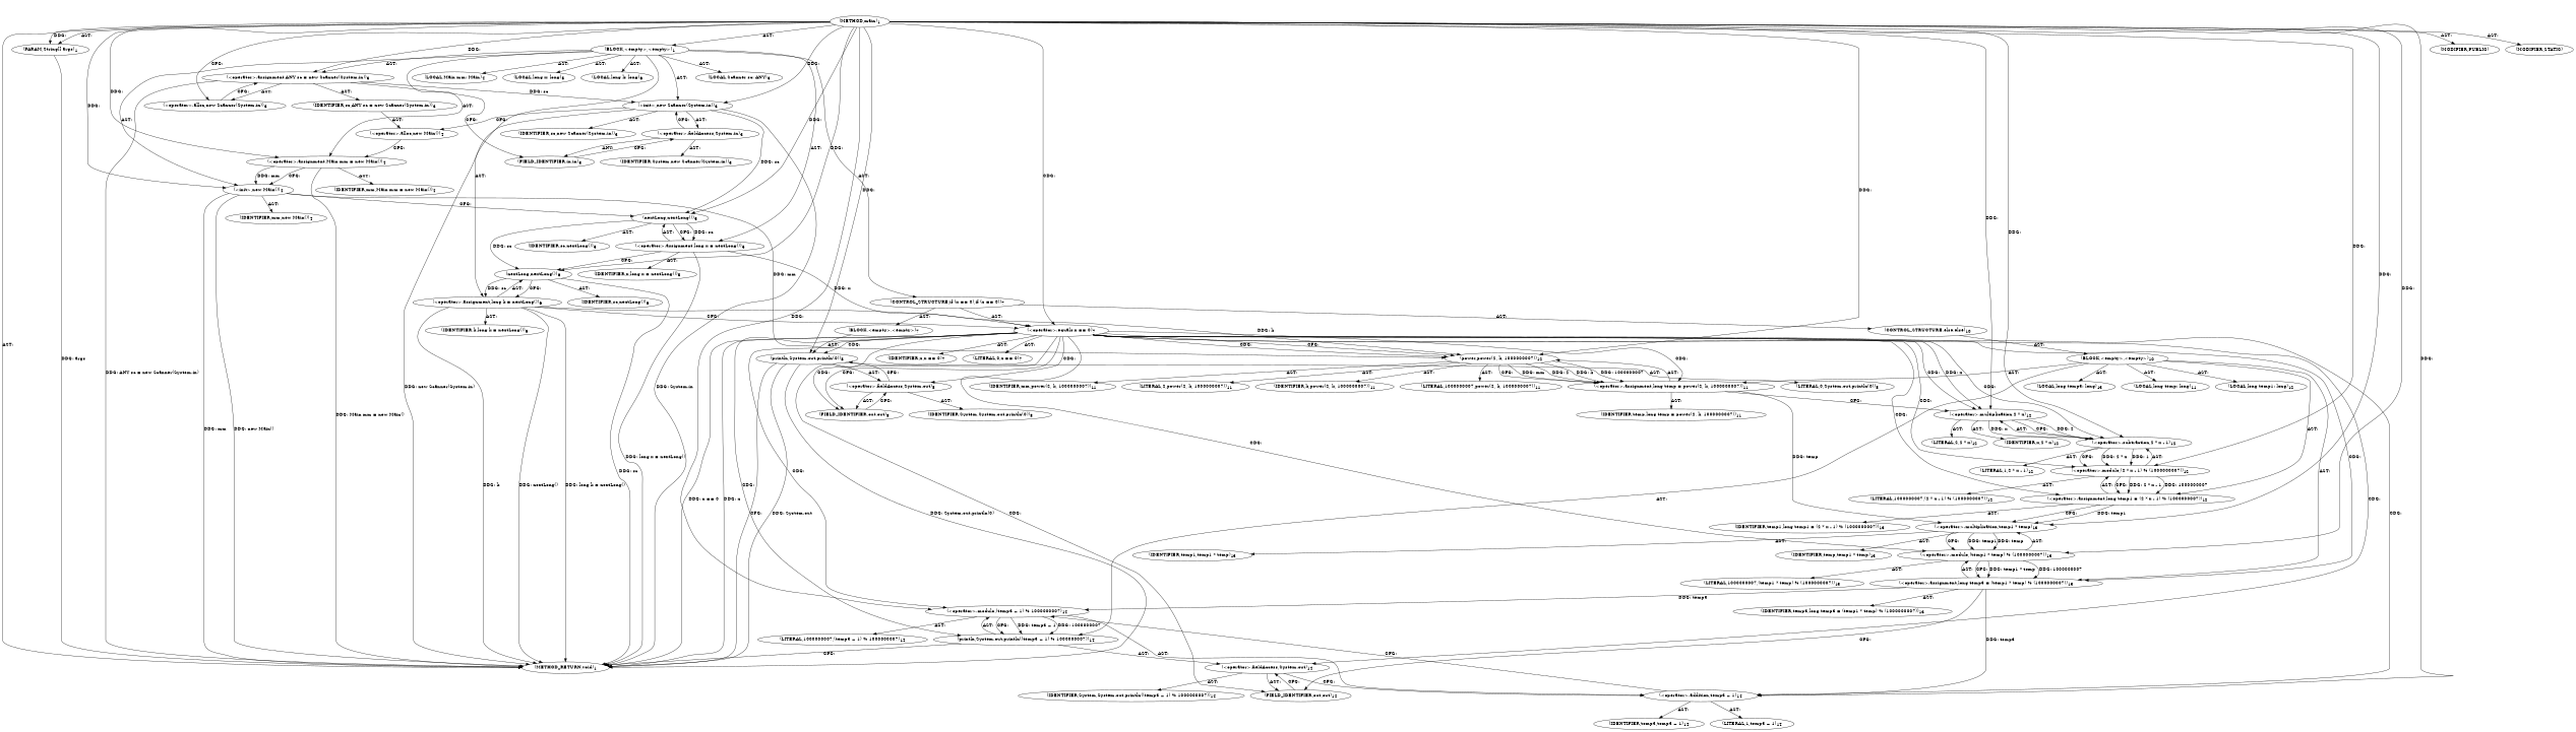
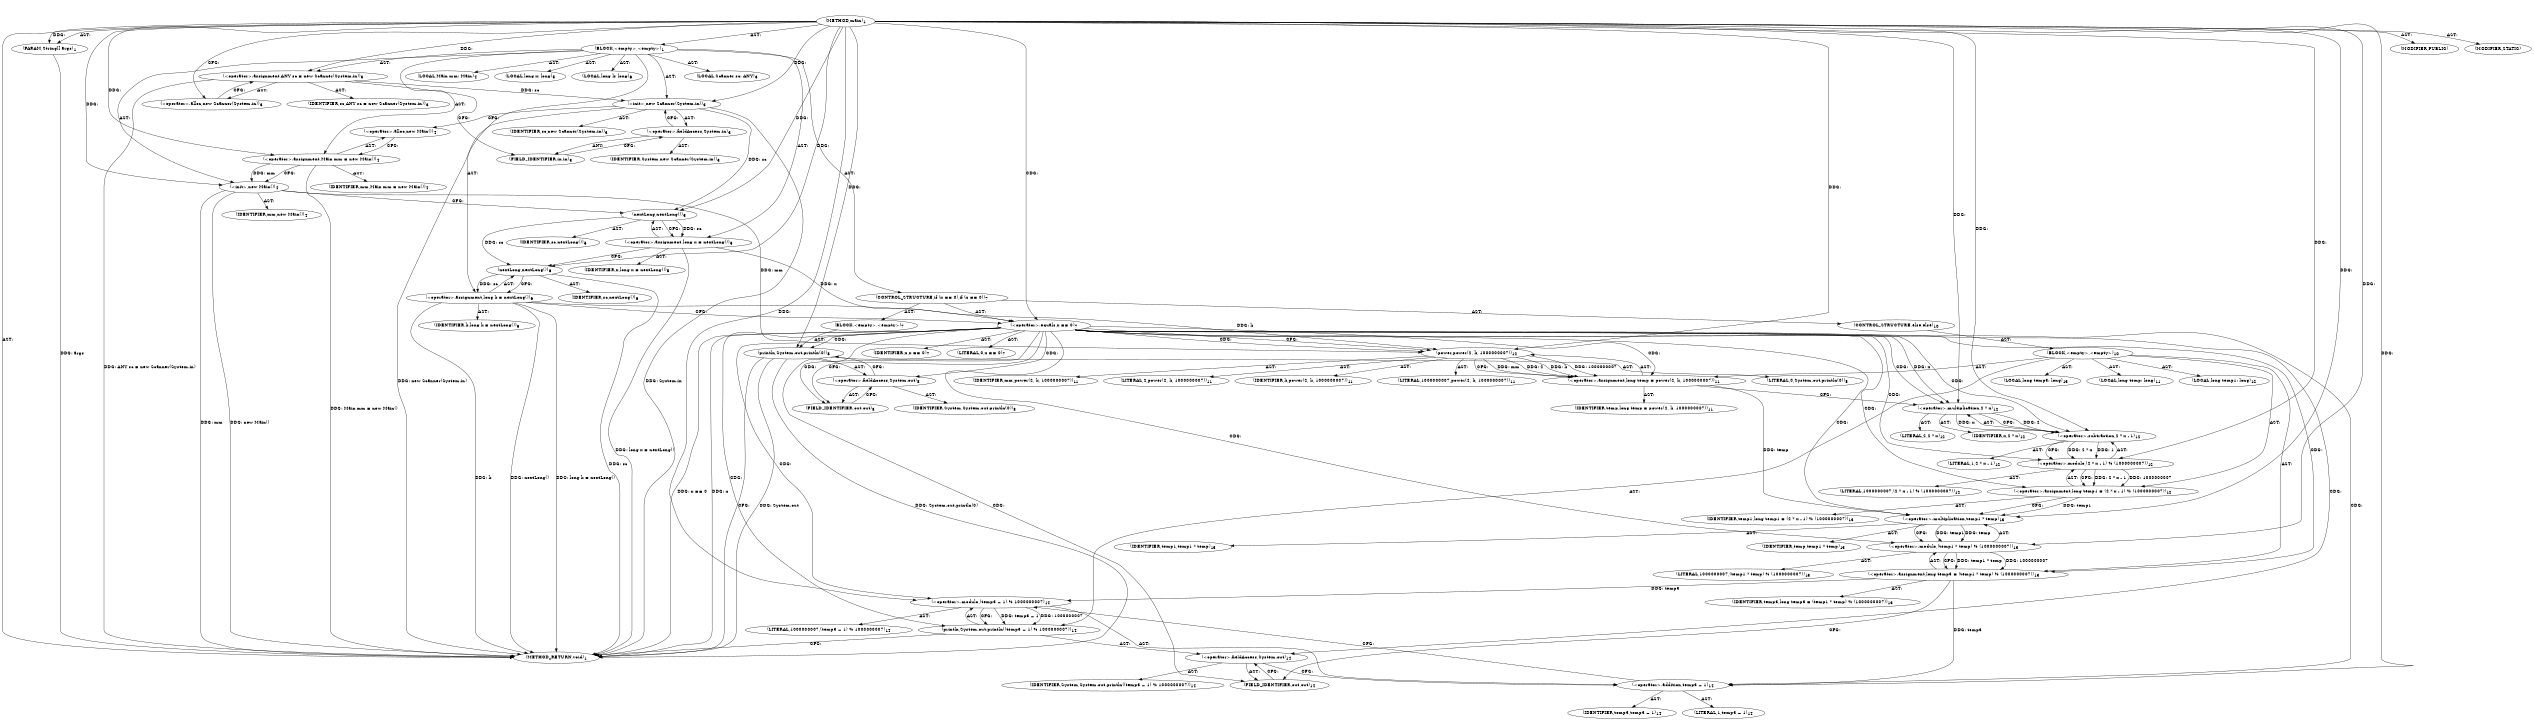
  digraph {
    n1 [label=<(METHOD,main)<SUB>1</SUB>>]
    n2 [label=<(PARAM,String[] args)<SUB>1</SUB>>]
    n3 [label=<(BLOCK,&lt;empty&gt;,&lt;empty&gt;)<SUB>1</SUB>>]
    n4 [label=<(&lt;operator&gt;.assignment,ANY sc = new Scanner(System.in))<SUB>3</SUB>>]
    n5 [label=<(&lt;operator&gt;.alloc,new Scanner(System.in))<SUB>3</SUB>>]
    n6 [label=<(&lt;init&gt;,new Scanner(System.in))<SUB>3</SUB>>]
    n7 [label=<(&lt;operator&gt;.assignment,Main mm = new Main())<SUB>4</SUB>>]
    n8 [label=<(&lt;init&gt;,new Main())<SUB>4</SUB>>]
    n9 [label=<(nextLong,nextLong())<SUB>5</SUB>>]
    n10 [label=<(nextLong,nextLong())<SUB>6</SUB>>]
    n11 [label=<(&lt;operator&gt;.equals,x == 0)<SUB>7</SUB>>]
    n12 [label=<(println,System.out.println(0))<SUB>8</SUB>>]
    n13 [label=<(power,power(2, k, 1000000007))<SUB>12</SUB>>]
    n14 [label=<(&lt;operator&gt;.modulo,(2 * x - 1) % (1000000007))<SUB>12</SUB>>]
    n15 [label=<(&lt;operator&gt;.subtraction,2 * x - 1)<SUB>12</SUB>>]
    n16 [label=<(&lt;operator&gt;.multiplication,2 * x)<SUB>12</SUB>>]
    n17 [label=<(&lt;operator&gt;.modulo,(temp1 * temp) % (1000000007))<SUB>13</SUB>>]
    n18 [label=<(&lt;operator&gt;.multiplication,temp1 * temp)<SUB>13</SUB>>]
    n19 [label=<(&lt;operator&gt;.modulo,(temp3 + 1) % 1000000007)<SUB>14</SUB>>]
    n20 [label=<(&lt;operator&gt;.addition,temp3 + 1)<SUB>14</SUB>>]
    n21 [label=<(MODIFIER,PUBLIC)>]
    n22 [label=<(MODIFIER,STATIC)>]
    n23 [label=<(METHOD_RETURN,void)<SUB>1</SUB>>]
    n24 [label=<(LOCAL,Scanner sc: ANY)<SUB>3</SUB>>]
    n25 [label=<(LOCAL,Main mm: Main)<SUB>4</SUB>>]
    n26 [label=<(LOCAL,long x: long)<SUB>5</SUB>>]
    n27 [label=<(&lt;operator&gt;.assignment,long x = nextLong())<SUB>5</SUB>>]
    n28 [label=<(LOCAL,long k: long)<SUB>6</SUB>>]
    n29 [label=<(&lt;operator&gt;.assignment,long k = nextLong())<SUB>6</SUB>>]
    n30 [label=<(CONTROL_STRUCTURE,if (x == 0),if (x == 0))<SUB>7</SUB>>]
    n31 [label=<(IDENTIFIER,sc,ANY sc = new Scanner(System.in))<SUB>3</SUB>>]
    n32 [label=<(FIELD_IDENTIFIER,in,in)<SUB>3</SUB>>]
    n33 [label=<(IDENTIFIER,sc,new Scanner(System.in))<SUB>3</SUB>>]
    n34 [label=<(&lt;operator&gt;.fieldAccess,System.in)<SUB>3</SUB>>]
    n35 [label=<(&lt;operator&gt;.alloc,new Main())<SUB>4</SUB>>]
    n36 [label=<(IDENTIFIER,mm,Main mm = new Main())<SUB>4</SUB>>]
    n37 [label=<(IDENTIFIER,mm,new Main())<SUB>4</SUB>>]
    n38 [label=<(IDENTIFIER,sc,nextLong())<SUB>5</SUB>>]
    n39 [label=<(IDENTIFIER,sc,nextLong())<SUB>6</SUB>>]
    n40 [label=<(IDENTIFIER,x,x == 0)<SUB>7</SUB>>]
    n41 [label=<(LITERAL,0,x == 0)<SUB>7</SUB>>]
    n42 [label=<(&lt;operator&gt;.fieldAccess,System.out)<SUB>8</SUB>>]
    n43 [label=<(FIELD_IDENTIFIER,out,out)<SUB>8</SUB>>]
    n44 [label=<(&lt;operator&gt;.assignment,long temp = power(2, k, 1000000007))<SUB>11</SUB>>]
    n45 [label=<(&lt;operator&gt;.assignment,long temp1 = (2 * x - 1) % (1000000007))<SUB>12</SUB>>]
    n46 [label=<(&lt;operator&gt;.assignment,long temp3 = (temp1 * temp) % (1000000007))<SUB>13</SUB>>]
    n47 [label=<(println,System.out.println((temp3 + 1) % 1000000007))<SUB>14</SUB>>]
    n48 [label=<(&lt;operator&gt;.fieldAccess,System.out)<SUB>14</SUB>>]
    n49 [label=<(FIELD_IDENTIFIER,out,out)<SUB>14</SUB>>]
    n50 [label=<(LITERAL,0,System.out.println(0))<SUB>8</SUB>>]
    n51 [label=<(IDENTIFIER,mm,power(2, k, 1000000007))<SUB>11</SUB>>]
    n52 [label=<(LITERAL,2,power(2, k, 1000000007))<SUB>11</SUB>>]
    n53 [label=<(IDENTIFIER,k,power(2, k, 1000000007))<SUB>11</SUB>>]
    n54 [label=<(LITERAL,1000000007,power(2, k, 1000000007))<SUB>11</SUB>>]
    n55 [label=<(LITERAL,1000000007,(2 * x - 1) % (1000000007))<SUB>12</SUB>>]
    n56 [label=<(LITERAL,1,2 * x - 1)<SUB>12</SUB>>]
    n57 [label=<(LITERAL,2,2 * x)<SUB>12</SUB>>]
    n58 [label=<(IDENTIFIER,x,2 * x)<SUB>12</SUB>>]
    n59 [label=<(LITERAL,1000000007,(temp1 * temp) % (1000000007))<SUB>13</SUB>>]
    n60 [label=<(IDENTIFIER,temp1,temp1 * temp)<SUB>13</SUB>>]
    n61 [label=<(IDENTIFIER,temp,temp1 * temp)<SUB>13</SUB>>]
    n62 [label=<(LITERAL,1000000007,(temp3 + 1) % 1000000007)<SUB>14</SUB>>]
    n63 [label=<(IDENTIFIER,temp3,temp3 + 1)<SUB>14</SUB>>]
    n64 [label=<(LITERAL,1,temp3 + 1)<SUB>14</SUB>>]
    n65 [label=<(IDENTIFIER,x,long x = nextLong())<SUB>5</SUB>>]
    n66 [label=<(IDENTIFIER,k,long k = nextLong())<SUB>6</SUB>>]
    n67 [label=<(BLOCK,&lt;empty&gt;,&lt;empty&gt;)<SUB>7</SUB>>]
    n68 [label=<(CONTROL_STRUCTURE,else,else)<SUB>10</SUB>>]
    n69 [label=<(IDENTIFIER,System,new Scanner(System.in))<SUB>3</SUB>>]
    n70 [label=<(BLOCK,&lt;empty&gt;,&lt;empty&gt;)<SUB>10</SUB>>]
    n71 [label=<(IDENTIFIER,System,System.out.println(0))<SUB>8</SUB>>]
    n72 [label=<(IDENTIFIER,temp,long temp = power(2, k, 1000000007))<SUB>11</SUB>>]
    n73 [label=<(IDENTIFIER,temp1,long temp1 = (2 * x - 1) % (1000000007))<SUB>13</SUB>>]
    n74 [label=<(IDENTIFIER,temp3,long temp3 = (temp1 * temp) % (1000000007))<SUB>13</SUB>>]
    n75 [label=<(IDENTIFIER,System,System.out.println((temp3 + 1) % 1000000007))<SUB>14</SUB>>]
    n76 [label=<(LOCAL,long temp: long)<SUB>11</SUB>>]
    n77 [label=<(LOCAL,long temp1: long)<SUB>12</SUB>>]
    n78 [label=<(LOCAL,long temp3: long)<SUB>13</SUB>>]
    n1 -> n2 [label="AST: "]
    n1 -> n2 [label="DDG: "]
    n1 -> n3 [label="AST: "]
    n1 -> n4 [label="DDG: "]
    n1 -> n5 [label="CFG: "]
    n1 -> n6 [label="DDG: "]
    n1 -> n7 [label="DDG: "]
    n1 -> n8 [label="DDG: "]
    n1 -> n9 [label="DDG: "]
    n1 -> n10 [label="DDG: "]
    n1 -> n11 [label="CDG: "]
    n1 -> n12 [label="DDG: "]
    n1 -> n13 [label="DDG: "]
    n1 -> n14 [label="DDG: "]
    n1 -> n15 [label="DDG: "]
    n1 -> n16 [label="DDG: "]
    n1 -> n17 [label="DDG: "]
    n1 -> n18 [label="DDG: "]
    n1 -> n19 [label="DDG: "]
    n1 -> n20 [label="DDG: "]
    n1 -> n21 [label="AST: "]
    n1 -> n22 [label="AST: "]
    n1 -> n23 [label="AST: "]
    n2 -> n23 [label="DDG: args"]
    n3 -> n4 [label="AST: "]
    n3 -> n6 [label="AST: "]
    n3 -> n7 [label="AST: "]
    n3 -> n8 [label="AST: "]
    n3 -> n24 [label="AST: "]
    n3 -> n25 [label="AST: "]
    n3 -> n26 [label="AST: "]
    n3 -> n27 [label="AST: "]
    n3 -> n28 [label="AST: "]
    n3 -> n29 [label="AST: "]
    n3 -> n30 [label="AST: "]
    n4 -> n5 [label="AST: "]
    n4 -> n6 [label="DDG: sc"]
    n4 -> n23 [label="DDG: ANY sc = new Scanner(System.in)"]
    n4 -> n31 [label="AST: "]
    n4 -> n32 [label="CFG: "]
    n5 -> n4 [label="CFG: "]
    n6 -> n9 [label="DDG: sc"]
    n6 -> n23 [label="DDG: System.in"]
    n6 -> n23 [label="DDG: new Scanner(System.in)"]
    n6 -> n33 [label="AST: "]
    n6 -> n34 [label="AST: "]
    n6 -> n35 [label="CFG: "]
    n7 -> n8 [label="CFG: "]
    n7 -> n8 [label="DDG: mm"]
    n7 -> n23 [label="DDG: Main mm = new Main()"]
-   n31 -> n35 [label="AST: "]
+   n7 -> n35 [label="AST: "]
    n7 -> n36 [label="AST: "]
    n8 -> n9 [label="CFG: "]
    n8 -> n13 [label="DDG: mm"]
    n8 -> n23 [label="DDG: mm"]
    n8 -> n23 [label="DDG: new Main()"]
    n8 -> n37 [label="AST: "]
    n9 -> n10 [label="DDG: sc"]
    n9 -> n27 [label="CFG: "]
    n9 -> n27 [label="DDG: sc"]
    n9 -> n38 [label="AST: "]
    n10 -> n23 [label="DDG: sc"]
    n10 -> n29 [label="CFG: "]
    n10 -> n29 [label="DDG: sc"]
    n10 -> n39 [label="AST: "]
    n11 -> n12 [label="CDG: "]
    n11 -> n13 [label="CFG: "]
    n11 -> n13 [label="CDG: "]
    n11 -> n14 [label="CDG: "]
    n11 -> n15 [label="CDG: "]
    n11 -> n16 [label="DDG: x"]
    n11 -> n16 [label="CDG: "]
    n11 -> n17 [label="CDG: "]
+   n11 -> n18 [label="CDG: "]
    n11 -> n19 [label="CDG: "]
    n11 -> n20 [label="CDG: "]
    n11 -> n23 [label="DDG: x"]
    n11 -> n23 [label="DDG: x == 0"]
    n11 -> n40 [label="AST: "]
    n11 -> n41 [label="AST: "]
    n11 -> n42 [label="CDG: "]
    n11 -> n43 [label="CFG: "]
    n11 -> n43 [label="CDG: "]
    n11 -> n44 [label="CDG: "]
    n11 -> n45 [label="CDG: "]
    n11 -> n46 [label="CDG: "]
    n11 -> n47 [label="CDG: "]
    n11 -> n48 [label="CDG: "]
    n11 -> n49 [label="CDG: "]
    n12 -> n23 [label="CFG: "]
    n12 -> n23 [label="DDG: System.out"]
    n12 -> n23 [label="DDG: System.out.println(0)"]
    n12 -> n42 [label="AST: "]
    n12 -> n50 [label="AST: "]
    n13 -> n44 [label="CFG: "]
    n13 -> n44 [label="DDG: mm"]
    n13 -> n44 [label="DDG: 2"]
    n13 -> n44 [label="DDG: k"]
    n13 -> n44 [label="DDG: 1000000007"]
    n13 -> n51 [label="AST: "]
    n13 -> n52 [label="AST: "]
    n13 -> n53 [label="AST: "]
    n13 -> n54 [label="AST: "]
    n14 -> n15 [label="AST: "]
    n14 -> n45 [label="CFG: "]
    n14 -> n45 [label="DDG: 2 * x - 1"]
    n14 -> n45 [label="DDG: 1000000007"]
    n14 -> n55 [label="AST: "]
    n15 -> n14 [label="CFG: "]
    n15 -> n14 [label="DDG: 2 * x"]
    n15 -> n14 [label="DDG: 1"]
    n15 -> n16 [label="AST: "]
    n15 -> n56 [label="AST: "]
    n16 -> n15 [label="CFG: "]
    n16 -> n15 [label="DDG: 2"]
    n16 -> n15 [label="DDG: x"]
    n16 -> n57 [label="AST: "]
    n16 -> n58 [label="AST: "]
    n17 -> n18 [label="AST: "]
    n17 -> n46 [label="CFG: "]
    n17 -> n46 [label="DDG: temp1 * temp"]
    n17 -> n46 [label="DDG: 1000000007"]
    n17 -> n59 [label="AST: "]
    n18 -> n17 [label="CFG: "]
    n18 -> n17 [label="DDG: temp1"]
    n18 -> n17 [label="DDG: temp"]
    n18 -> n60 [label="AST: "]
    n18 -> n61 [label="AST: "]
    n19 -> n20 [label="AST: "]
    n19 -> n47 [label="CFG: "]
    n19 -> n47 [label="DDG: temp3 + 1"]
    n19 -> n47 [label="DDG: 1000000007"]
    n19 -> n62 [label="AST: "]
    n20 -> n19 [label="CFG: "]
    n20 -> n63 [label="AST: "]
    n20 -> n64 [label="AST: "]
    n27 -> n9 [label="AST: "]
    n27 -> n10 [label="CFG: "]
    n27 -> n11 [label="DDG: x"]
    n27 -> n23 [label="DDG: long x = nextLong()"]
    n27 -> n65 [label="AST: "]
    n29 -> n10 [label="AST: "]
    n29 -> n11 [label="CFG: "]
    n29 -> n13 [label="DDG: k"]
    n29 -> n23 [label="DDG: k"]
    n29 -> n23 [label="DDG: nextLong()"]
    n29 -> n23 [label="DDG: long k = nextLong()"]
    n29 -> n66 [label="AST: "]
    n30 -> n11 [label="AST: "]
    n30 -> n67 [label="AST: "]
    n30 -> n68 [label="AST: "]
    n32 -> n34 [label="CFG: "]
    n34 -> n6 [label="CFG: "]
    n34 -> n32 [label="ANY: "]
    n34 -> n69 [label="AST: "]
    n35 -> n7 [label="CFG: "]
    n42 -> n12 [label="CFG: "]
    n42 -> n43 [label="AST: "]
    n42 -> n71 [label="AST: "]
    n43 -> n42 [label="CFG: "]
    n44 -> n13 [label="AST: "]
    n44 -> n16 [label="CFG: "]
    n44 -> n18 [label="DDG: temp"]
    n44 -> n72 [label="AST: "]
    n45 -> n14 [label="AST: "]
    n45 -> n18 [label="CFG: "]
    n45 -> n18 [label="DDG: temp1"]
    n45 -> n73 [label="AST: "]
    n46 -> n17 [label="AST: "]
    n46 -> n19 [label="DDG: temp3"]
    n46 -> n20 [label="DDG: temp3"]
    n46 -> n49 [label="CFG: "]
    n46 -> n74 [label="AST: "]
    n47 -> n19 [label="AST: "]
    n47 -> n23 [label="CFG: "]
    n47 -> n48 [label="AST: "]
    n48 -> n20 [label="CFG: "]
    n48 -> n49 [label="AST: "]
    n48 -> n75 [label="AST: "]
    n49 -> n48 [label="CFG: "]
    n67 -> n12 [label="AST: "]
    n68 -> n70 [label="AST: "]
    n70 -> n44 [label="AST: "]
    n70 -> n45 [label="AST: "]
    n70 -> n46 [label="AST: "]
    n70 -> n47 [label="AST: "]
    n70 -> n76 [label="AST: "]
    n70 -> n77 [label="AST: "]
    n70 -> n78 [label="AST: "]
  }
